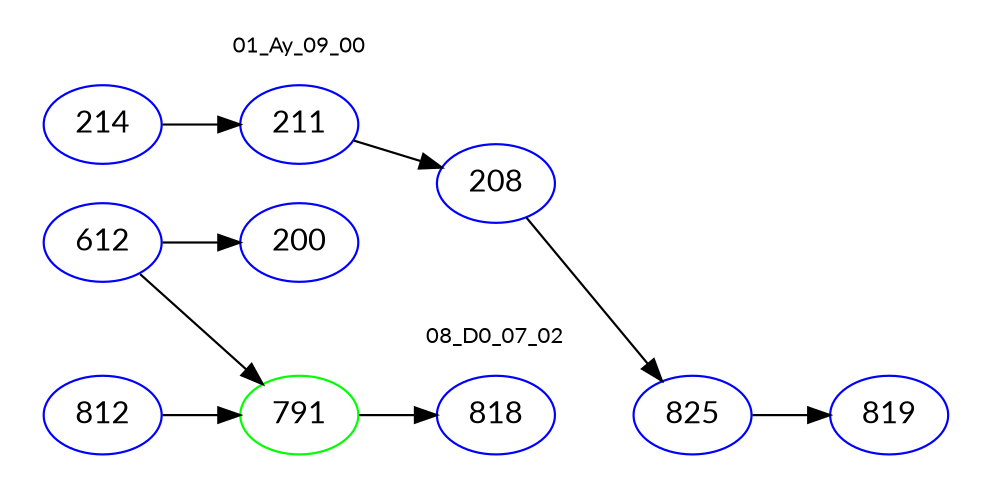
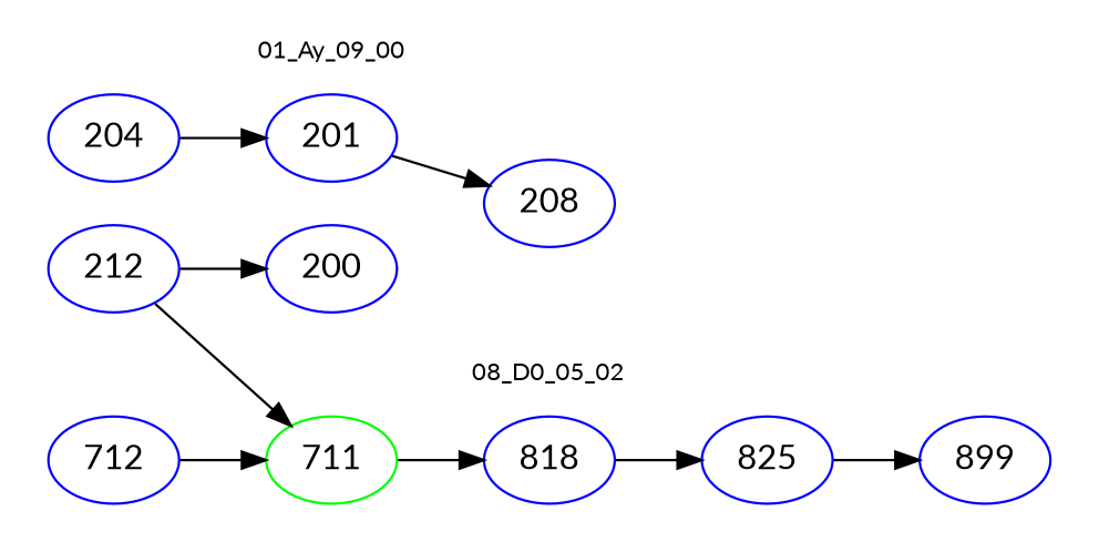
  digraph {
    fontname=Lato
    rankdir=LR
    node [color=blue fontname=Lato]
    edge [color=black fontname=Lato]
-   n1 [label=612]
+   n1 [label=212]
    n2 [label=200]
-   n3 [label=214]
-   n4 [label=211]
+   n3 [label=204]
+   n4 [label=201]
    n5 [label=208]
-   n6 [label=812]
-   n7 [color=green label=791]
+   n6 [label=712]
+   n7 [color=green label=711]
    n8 [label=818]
    n9 [label=825]
-   n10 [label=819]
+   n10 [label=899]
    subgraph cluster_1 {
      color=white
      fontsize=10
      label="01_Ay_09_00"
      n1
      n2
      n3
      n4
      n5
    }
    subgraph cluster_2 {
      color=white
      fontsize=10
-     label="08_D0_07_02"
+     label="08_D0_05_02"
      n6
      n7
      n8
      n9
      n10
    }
    n1 -> n2
    n1 -> n7
    n3 -> n4
    n4 -> n5
    n6 -> n7
    n7 -> n8
-   n5 -> n9
+   n8 -> n9
    n9 -> n10
  }
